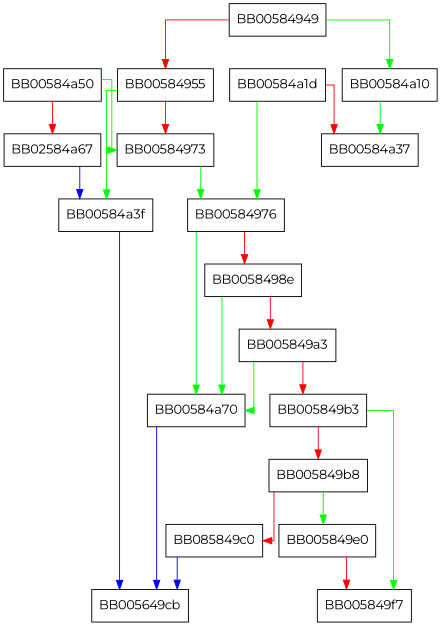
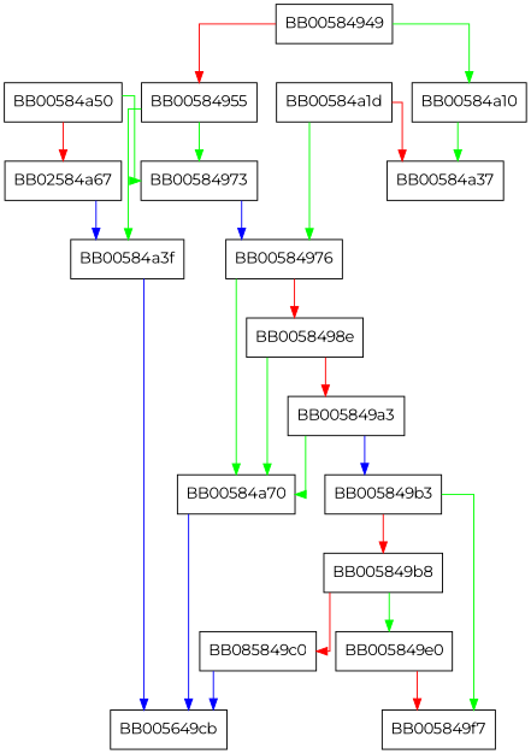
  digraph {
    fontname=Montserrat
    splines=ortho
    node [fontname=Montserrat shape=box]
    edge [color=green fontname=Montserrat]
    BB00584a50
    BB00584973
    n3 [label=BB02584a67]
    BB00584949
    BB00584a10
    BB00584955
    BB00584976
    BB00584a3f
    BB00584a37
    BB00584a1d
    n11 [label=BB005649cb]
    BB00584a70
    BB0058498e
    BB005849a3
    BB005849b3
    BB005849f7
    BB005849b8
    BB005849e0
    n19 [label=BB085849c0]
    BB00584a50 -> BB00584973
    BB00584a50 -> n3 [color=red]
-   BB00584973 -> BB00584976
+   BB00584973 -> BB00584976 [color=blue]
    n3 -> BB00584a3f [color=blue]
    BB00584949 -> BB00584a10
    BB00584949 -> BB00584955 [color=red]
    BB00584a10 -> BB00584a37
-   BB00584955 -> BB00584973 [color=red]
+   BB00584955 -> BB00584973
    BB00584955 -> BB00584a3f
    BB00584976 -> BB00584a70
    BB00584976 -> BB0058498e [color=red]
    BB00584a3f -> n11 [color=blue]
    BB00584a1d -> BB00584976
    BB00584a1d -> BB00584a37 [color=red]
    BB00584a70 -> n11 [color=blue]
    BB0058498e -> BB00584a70
    BB0058498e -> BB005849a3 [color=red]
    BB005849a3 -> BB00584a70
-   BB005849a3 -> BB005849b3 [color=red]
+   BB005849a3 -> BB005849b3 [color=blue]
    BB005849b3 -> BB005849f7
    BB005849b3 -> BB005849b8 [color=red]
    BB005849b8 -> BB005849e0
    BB005849b8 -> n19 [color=red]
    BB005849e0 -> BB005849f7 [color=red]
    n19 -> n11 [color=blue]
  }
